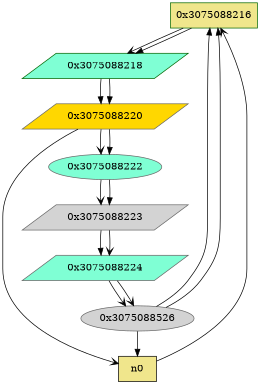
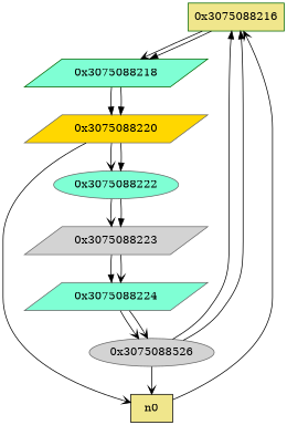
  digraph {
    node [color=gray40 fillcolor=aquamarine shape=parallelogram style=filled]
    edge [arrowhead=normal]
    n1 [color=darkgreen fillcolor=khaki label="0x3075088216" shape=box]
    n2 [color=darkgreen label="0x3075088218"]
    n3 [fillcolor=gold label="0x3075088220"]
    n4 [label="0x3075088222" shape=ellipse]
    n0 [color=black fillcolor=khaki shape=box]
    n5 [fillcolor=lightgrey label="0x3075088223"]
    n6 [label="0x3075088224"]
    n7 [fillcolor=lightgrey label="0x3075088526" shape=ellipse]
    n1 -> n2 [arrowhead=vee]
    n1 -> n2
    n2 -> n3
    n2 -> n3
    n3 -> n4 [arrowhead=vee]
    n3 -> n4
    n3 -> n0 [arrowhead=vee]
    n4 -> n5 [arrowhead=vee]
    n4 -> n5
    n0 -> n1 [arrowhead=vee]
    n5 -> n6
    n5 -> n6 [arrowhead=vee]
    n6 -> n7 [arrowhead=vee]
    n6 -> n7 [arrowhead=vee]
    n7 -> n1
    n7 -> n1
-   n7 -> n0
+   n7 -> n0 [arrowhead=vee]
  }
